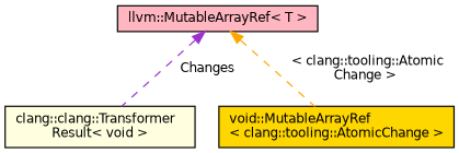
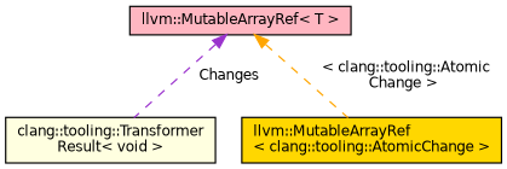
  digraph {
    node [color=black fontname=Helvetica fontsize=10 shape=record style=filled]
    edge [dir=back fontname=Helvetica fontsize=10 labelfontname=Helvetica labelfontsize=10 style=dashed]
-   n1 [fillcolor=lightyellow fontcolor=black height=0.2 label="clang::clang::Transformer\lResult\< void \>" width=0.4]
-   n2 [fillcolor=gold height=0.2 label="void::MutableArrayRef\l\< clang::tooling::AtomicChange \>" width=0.4]
+   n1 [fillcolor=lightyellow fontcolor=black height=0.2 label="clang::tooling::Transformer\lResult\< void \>" width=0.4]
+   n2 [fillcolor=gold height=0.2 label="llvm::MutableArrayRef\l\< clang::tooling::AtomicChange \>" width=0.4]
    n3 [fillcolor=lightpink height=0.2 label="llvm::MutableArrayRef\< T \>" width=0.4]
    n3 -> n1 [color=darkorchid3 label=" Changes"]
    n3 -> n2 [color=orange label=" \< clang::tooling::Atomic\lChange \>"]
  }
